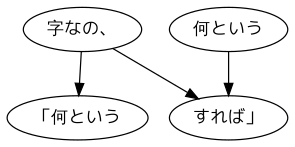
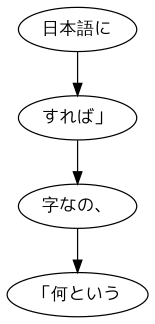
  digraph {
    fontname="DejaVu Sans Mono"
    node [fontname="DejaVu Sans Mono"]
    edge [fontname="DejaVu Sans Mono"]
    n1 [label="「何という"]
    n2 [label="字なの、"]
    n3 [label="すれば」"]
-   n4 [label="何という"]
+   n4 [label="日本語に"]
    n2 -> n1
-   n2 -> n3
+   n3 -> n2
    n4 -> n3
  }
